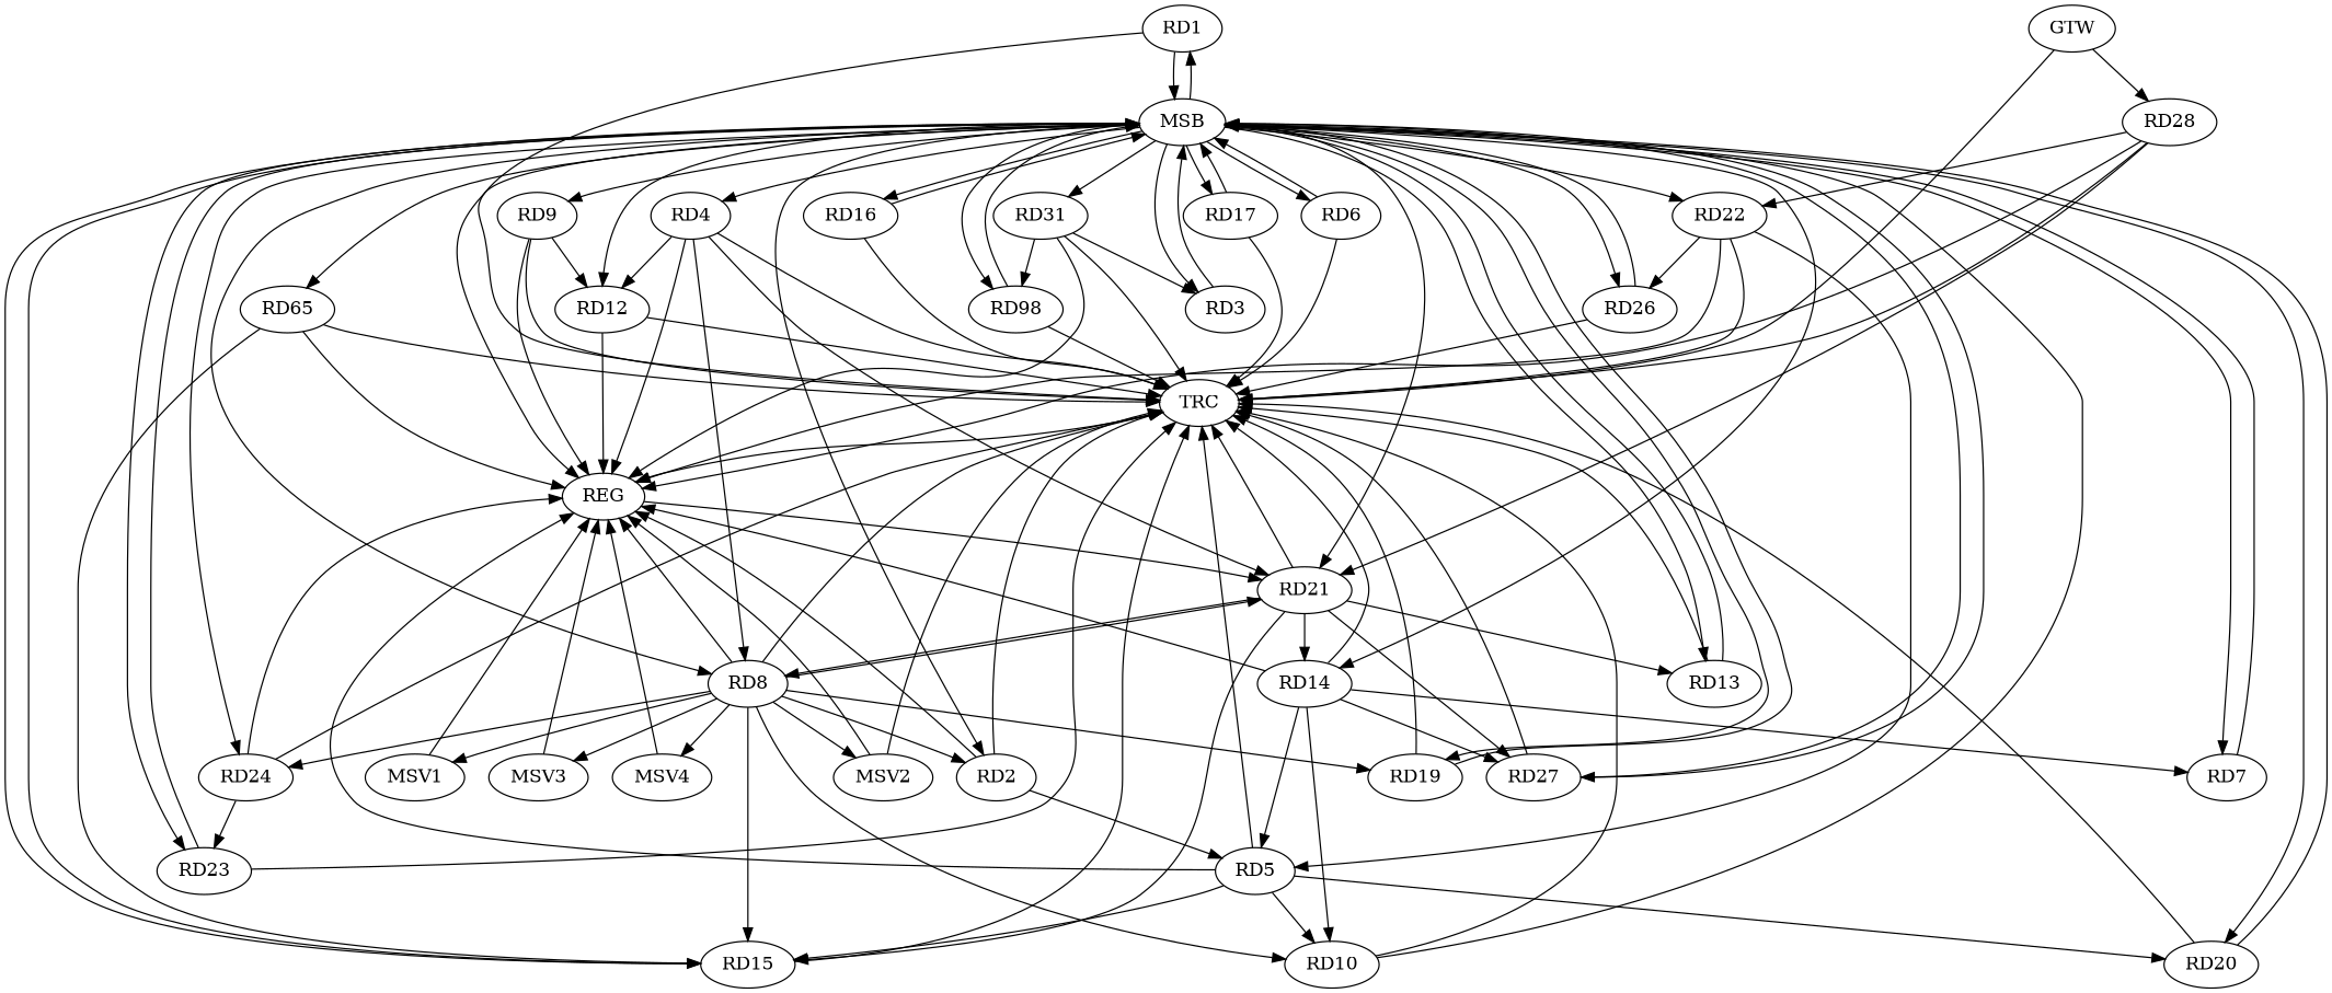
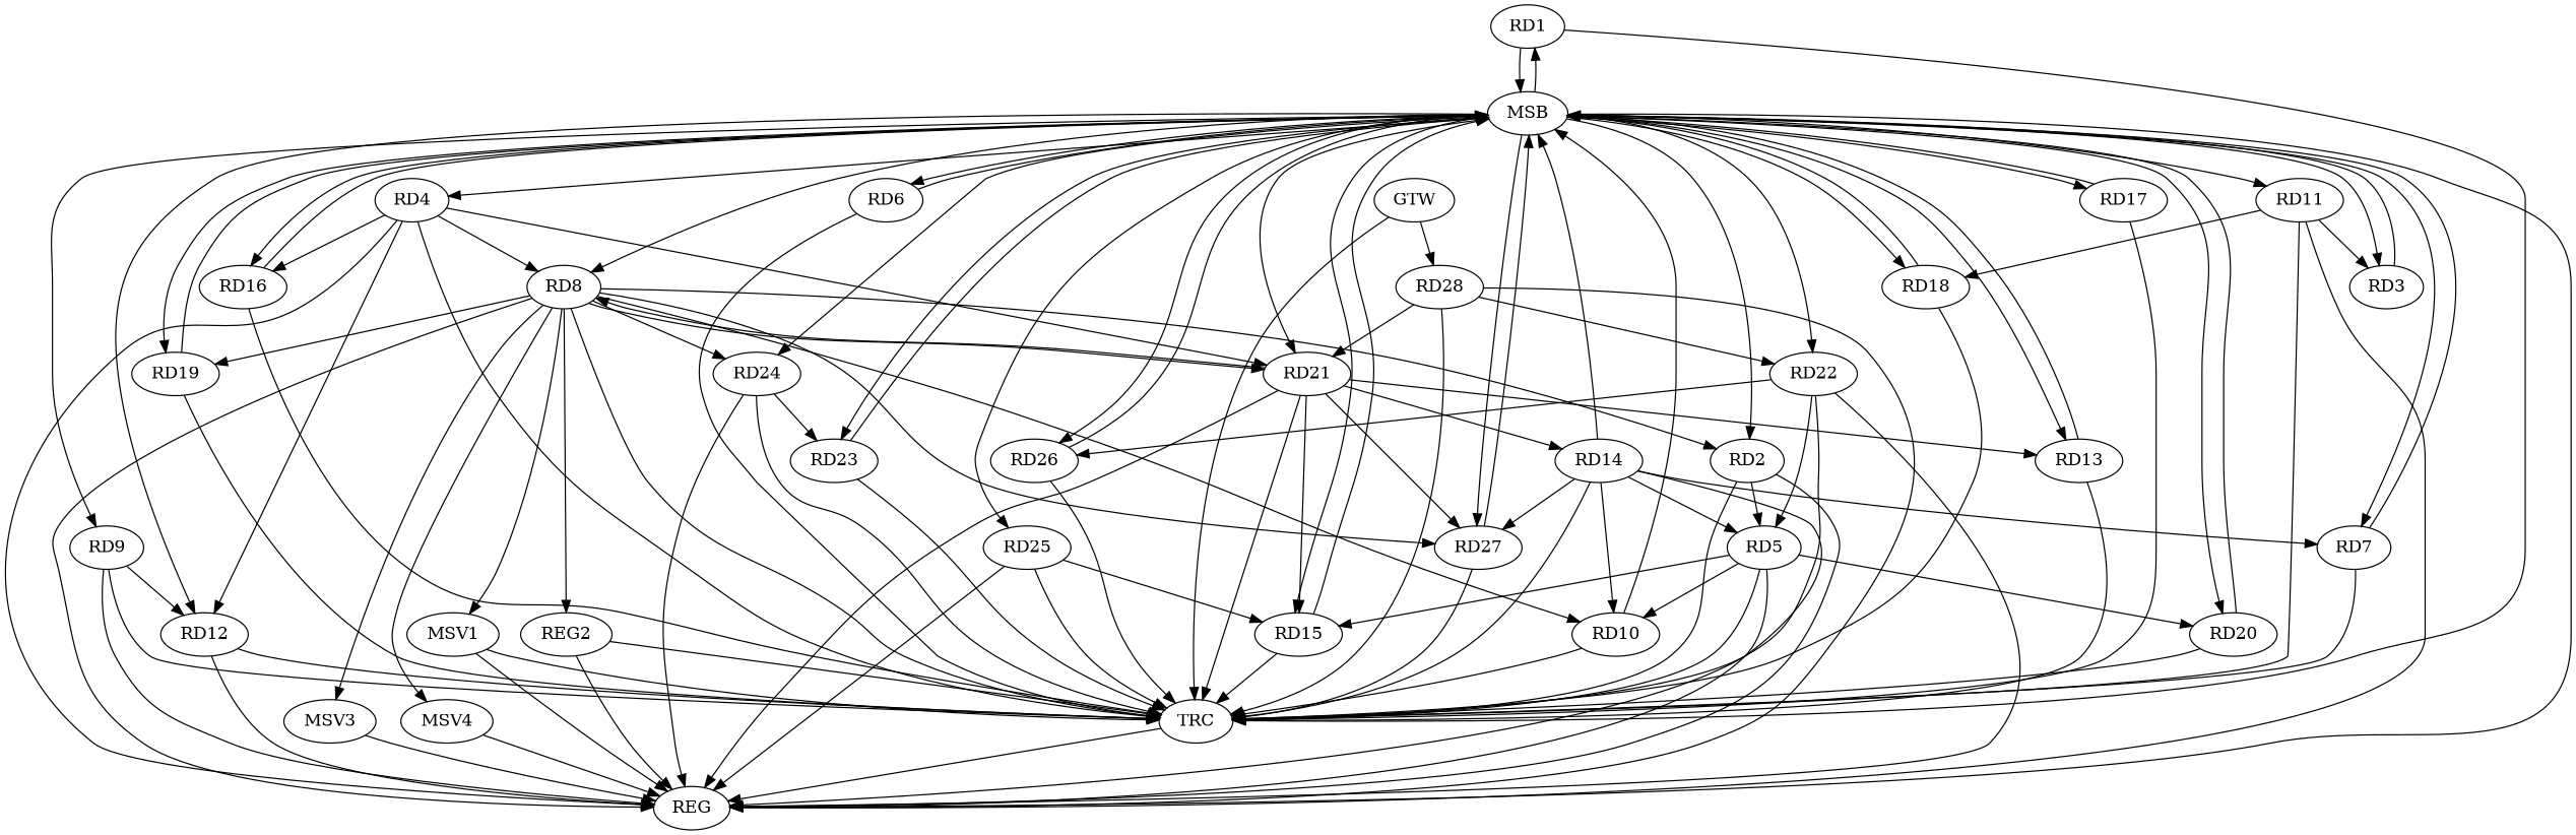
  strict digraph {
    n1 [label=RD1]
    n2 [label=MSB]
    n3 [label=TRC]
    n4 [label=RD2]
    n5 [label=REG]
    n6 [label=RD3]
    n7 [label=RD4]
    n8 [label=RD8]
    n9 [label=RD12]
    n10 [label=RD16]
    n11 [label=RD21]
    n12 [label=RD15]
    n13 [label=RD20]
    n14 [label=RD6]
    n15 [label=RD7]
    n16 [label=RD19]
    n17 [label=RD24]
    n18 [label=RD27]
    n19 [label=RD9]
-   n20 [label=RD31]
-   n21 [label=RD98]
+   n20 [label=RD11]
+   n21 [label=RD18]
    n22 [label=RD13]
    n23 [label=RD14]
    n24 [label=RD17]
    n25 [label=RD22]
    n26 [label=RD26]
    n27 [label=RD23]
-   n28 [label=RD65]
+   n28 [label=RD25]
    n29 [label=RD5]
    n30 [label=RD10]
    n31 [label=MSV1]
-   n32 [label=MSV2]
+   n32 [label=REG2]
    n33 [label=MSV3]
    n34 [label=MSV4]
    n35 [label=RD28]
    n36 [label=GTW]
    n1 -> n2
    n1 -> n3
    n2 -> n1
    n2 -> n4
    n2 -> n5
    n2 -> n6
    n2 -> n7
    n2 -> n8
    n2 -> n9
    n2 -> n10
    n2 -> n11
    n2 -> n12
    n2 -> n13
    n2 -> n14
    n2 -> n15
    n2 -> n16
    n2 -> n17
    n2 -> n18
    n2 -> n19
    n2 -> n20
    n2 -> n21
    n2 -> n22
-   n2 -> n23
+   n23 -> n2
    n2 -> n24
    n2 -> n25
    n2 -> n26
    n2 -> n27
    n2 -> n28
    n3 -> n5
    n4 -> n3
    n4 -> n5
    n4 -> n29
    n6 -> n2
    n7 -> n3
    n7 -> n5
    n7 -> n8
    n7 -> n9
+   n7 -> n10
    n7 -> n11
    n8 -> n3
    n8 -> n4
    n8 -> n5
    n8 -> n11
    n8 -> n16
    n8 -> n17
-   n8 -> n12
+   n8 -> n18
    n8 -> n30
    n8 -> n31
    n8 -> n32
    n8 -> n33
    n8 -> n34
    n9 -> n3
    n9 -> n5
    n10 -> n2
    n10 -> n3
    n11 -> n3
-   n5 -> n11
+   n11 -> n5
    n11 -> n8
    n11 -> n12
    n11 -> n18
    n11 -> n22
    n11 -> n23
    n12 -> n2
    n12 -> n3
    n13 -> n2
    n13 -> n3
    n14 -> n2
    n14 -> n3
    n15 -> n2
+   n15 -> n3
    n16 -> n2
    n16 -> n3
    n17 -> n3
    n17 -> n5
    n17 -> n27
    n18 -> n2
    n18 -> n3
    n19 -> n3
    n19 -> n5
    n19 -> n9
    n20 -> n3
    n20 -> n5
    n20 -> n6
    n20 -> n21
    n21 -> n2
    n21 -> n3
    n22 -> n2
    n22 -> n3
    n23 -> n3
    n23 -> n5
    n23 -> n15
    n23 -> n18
    n23 -> n29
    n23 -> n30
    n24 -> n2
    n24 -> n3
    n25 -> n3
    n25 -> n5
    n25 -> n26
    n25 -> n29
    n26 -> n2
    n26 -> n3
    n27 -> n2
    n27 -> n3
    n28 -> n3
    n28 -> n5
    n28 -> n12
    n29 -> n3
    n29 -> n5
    n29 -> n12
    n29 -> n13
    n29 -> n30
    n30 -> n2
    n30 -> n3
+   n31 -> n3
    n31 -> n5
    n32 -> n3
    n32 -> n5
    n33 -> n5
    n34 -> n5
    n35 -> n3
    n35 -> n5
    n35 -> n11
    n35 -> n25
    n36 -> n3
    n36 -> n35
  }
